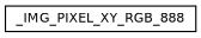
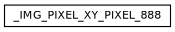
  digraph {
    rankdir=LR
-   n1 [color=black fillcolor=white fontname=Helvetica fontsize=10 height=0.2 label=_IMG_PIXEL_XY_RGB_888 shape=record style=filled width=0.4]
+   n1 [color=black fillcolor=white fontname=Helvetica fontsize=10 height=0.2 label=_IMG_PIXEL_XY_PIXEL_888 shape=record style=filled width=0.4]
  }
